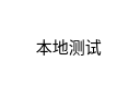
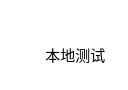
  <mxCell id="0" />
  <mxCell id="1" parent="0" />
- <mxCell id="2" value="本地测试" style="text;html=1;strokeColor=none;fillColor=none;align=center;verticalAlign=middle;whiteSpace=wrap;rounded=0;" vertex="1" parent="1"><mxGeometry x="20" y="20" width="60" height="30" as="geometry" /></mxCell>
+ <mxCell id="2" value="本地测试" style="text;html=1;strokeColor=none;fillColor=none;align=center;verticalAlign=middle;whiteSpace=wrap;rounded=0;" vertex="1" parent="1"><mxGeometry x="30" y="30" width="60" height="30" as="geometry" /></mxCell>
